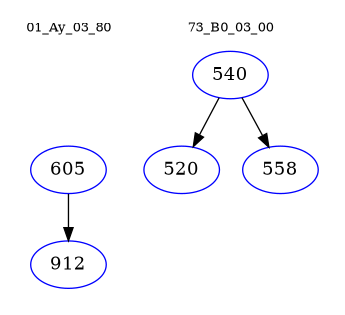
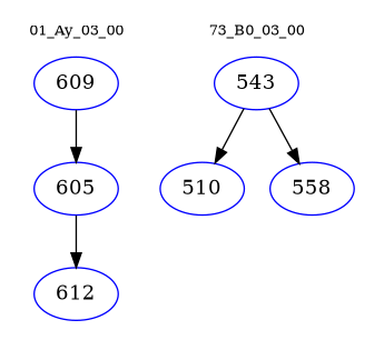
  digraph {
    node [color=blue]
    edge [color=black]
+   n1 [label=609]
    n2 [label=605]
-   n3 [label=912]
-   n4 [label=540]
-   n5 [label=520]
+   n3 [label=612]
+   n4 [label=543]
+   n5 [label=510]
    n6 [label=558]
    subgraph cluster_1 {
      color=white
      fontsize=10
-     label="01_Ay_03_80"
+     label="01_Ay_03_00"
+     n1
      n2
      n3
    }
    subgraph cluster_2 {
      color=white
      fontsize=10
      label="73_B0_03_00"
      n4
      n5
      n6
    }
+   n1 -> n2
    n2 -> n3
    n4 -> n5
    n4 -> n6
  }
